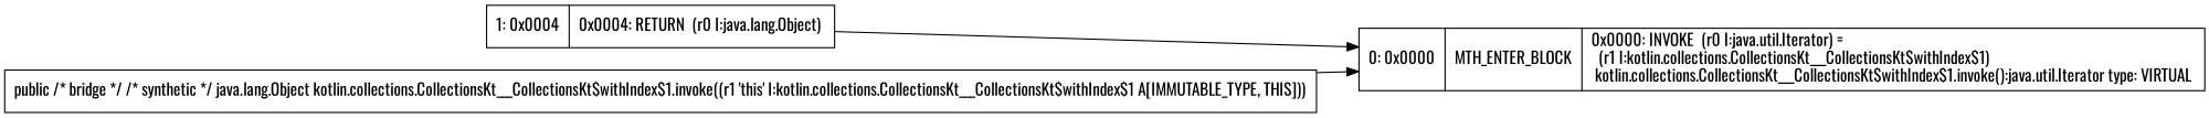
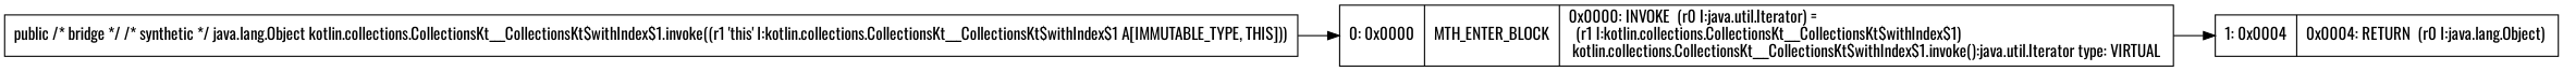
  digraph {
    rankdir=LR
    fontname=Oswald
    node [shape=record fontname=Oswald]
    edge [fontname=Oswald]
    n1 [label="{0\:\ 0x0000|MTH_ENTER_BLOCK\l|0x0000: INVOKE  (r0 I:java.util.Iterator) = \l  (r1 I:kotlin.collections.CollectionsKt___CollectionsKt$withIndex$1)\l kotlin.collections.CollectionsKt___CollectionsKt$withIndex$1.invoke():java.util.Iterator type: VIRTUAL \l}"]
    n2 [label="{1\:\ 0x0004|0x0004: RETURN  (r0 I:java.lang.Object) \l}"]
    n3 [label="{public \/* bridge *\/ \/* synthetic *\/ java.lang.Object kotlin.collections.CollectionsKt___CollectionsKt$withIndex$1.invoke((r1 'this' I:kotlin.collections.CollectionsKt___CollectionsKt$withIndex$1 A[IMMUTABLE_TYPE, THIS])) }"]
-   n2 -> n1
+   n1 -> n2
    n3 -> n1
  }
